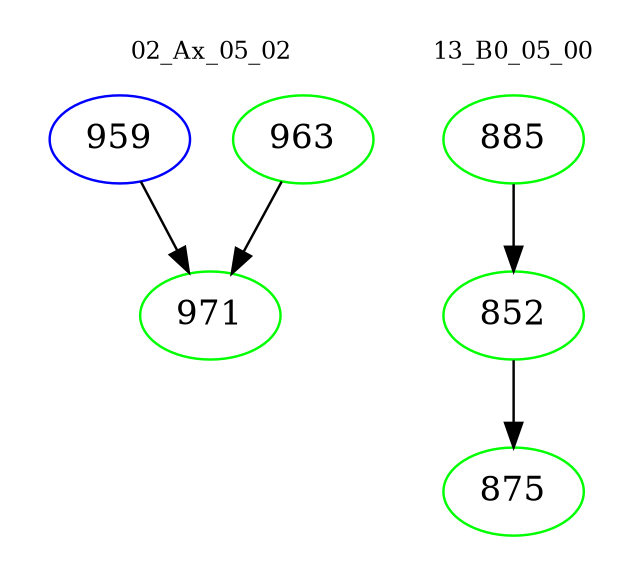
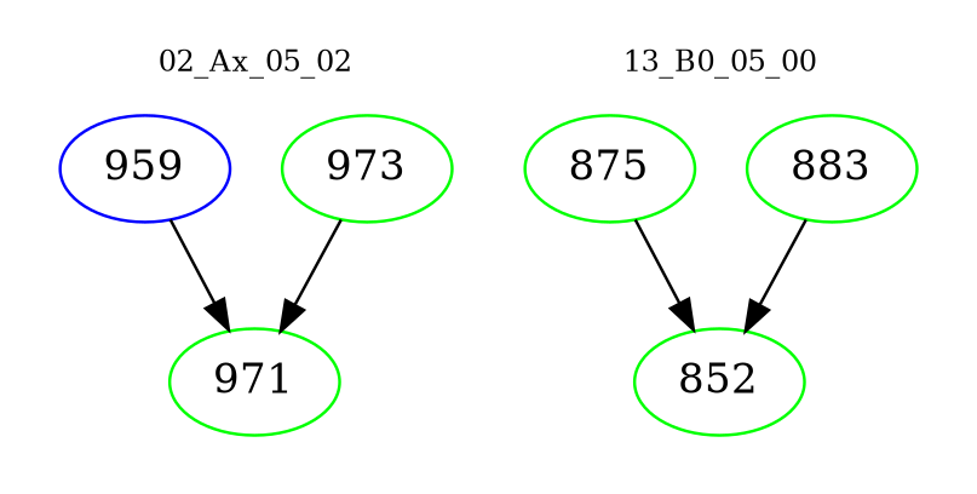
  digraph {
    node [color=green]
    edge [color=black]
-   n1 [label=963]
+   n1 [label=973]
    n2 [color=blue label=959]
    n3 [label=971]
-   n4 [label=885]
+   n4 [label=883]
    n5 [label=852]
    n6 [label=875]
    subgraph cluster_1 {
      color=white
      fontsize=10
      label="02_Ax_05_02"
      n1
      n2
      n3
    }
    subgraph cluster_2 {
      color=white
      fontsize=10
      label="13_B0_05_00"
      n4
      n5
      n6
    }
    n1 -> n3
    n2 -> n3
    n4 -> n5
-   n5 -> n6
+   n6 -> n5
  }
